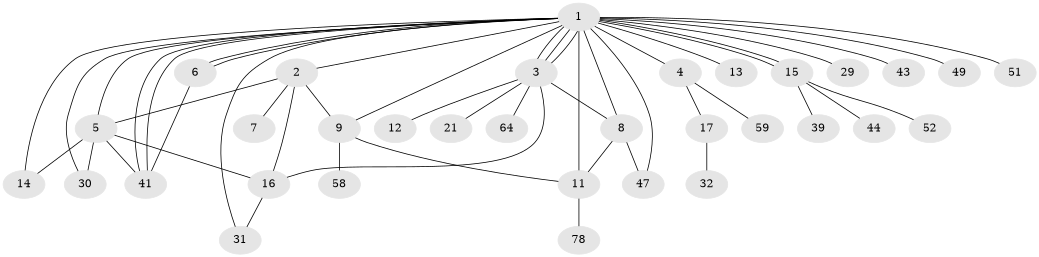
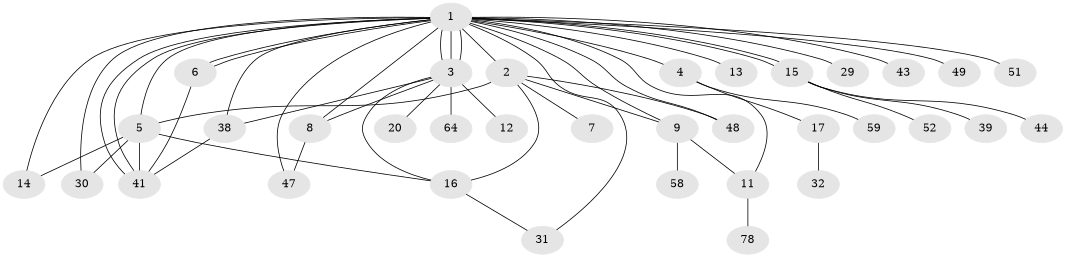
  graph {
    node [color=gray90 style=filled]
    1 [super="+27+33+34+63+72+55+21+26+37+40+19+45+53+10"]
    2 [super="+36"]
    3 [super="+25"]
    4
    5
    6
    8 [super="+57+22"]
    9
    11 [super="+35"]
    13
    14 [super="+62"]
    15
    29
    30
    31
+   38
    41 [super="+46"]
    43
    47
+   48
    49
    51
    7
    16 [super="+28+42"]
    12
-   20 [label=21]
+   20
    64
    17
    59 [super="+65"]
    58
    n31 [label=78 super="+54"]
    39
    44
    52 [super="+73"]
    32
    1 -- 2
    1 -- 3 [weight=3]
    1 -- 3
    1 -- 3
    1 -- 4 [weight=2]
    1 -- 5 [weight=2]
    1 -- 6 [weight=2]
    1 -- 6
    1 -- 8 [weight=3]
    1 -- 9
    1 -- 11
    1 -- 13 [weight=2]
    1 -- 14 [weight=2]
    1 -- 15 [weight=5]
    1 -- 15
    1 -- 29
    1 -- 30
    1 -- 31
+   1 -- 38
    1 -- 41
    1 -- 41
    1 -- 43
    1 -- 47
+   1 -- 48
    1 -- 49
    1 -- 51
    2 -- 5
    2 -- 9
+   2 -- 48
    2 -- 7
    2 -- 16
    3 -- 8
+   3 -- 38
    3 -- 16
    3 -- 12
    3 -- 20
    3 -- 64
    4 -- 17
    4 -- 59
    5 -- 14
    5 -- 30
    5 -- 41
    5 -- 16
    6 -- 41
-   8 -- 11
    8 -- 47
    9 -- 11
    9 -- 58
    11 -- n31
    15 -- 39
    15 -- 44
    15 -- 52
+   38 -- 41
    16 -- 31
    17 -- 32
  }
